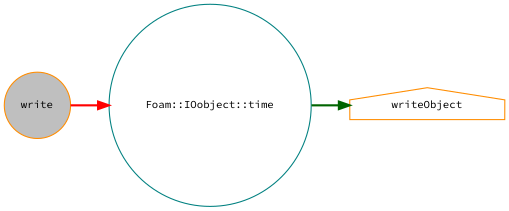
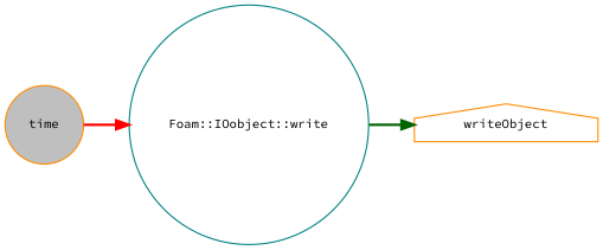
  digraph {
    fontname="Source Code Pro"
    rankdir=LR
    node [color=darkorange fontname="Source Code Pro" fontsize=10 shape=circle]
    edge [fontname="Source Code Pro" fontsize=10 labelfontname=FreeSans labelfontsize=10 style=bold]
-   n1 [fillcolor=grey75 fontcolor=black height=0.2 label=write style=filled width=0.4]
-   n2 [color=teal height=0.2 label="Foam::IOobject::time" width=0.4]
+   n1 [fillcolor=grey75 fontcolor=black height=0.2 label=time style=filled width=0.4]
+   n2 [color=teal height=0.2 label="Foam::IOobject::write" width=0.4]
    n3 [height=0.2 label=writeObject shape=house width=0.4]
    n1 -> n2 [color=red]
    n2 -> n3 [color=darkgreen]
  }
